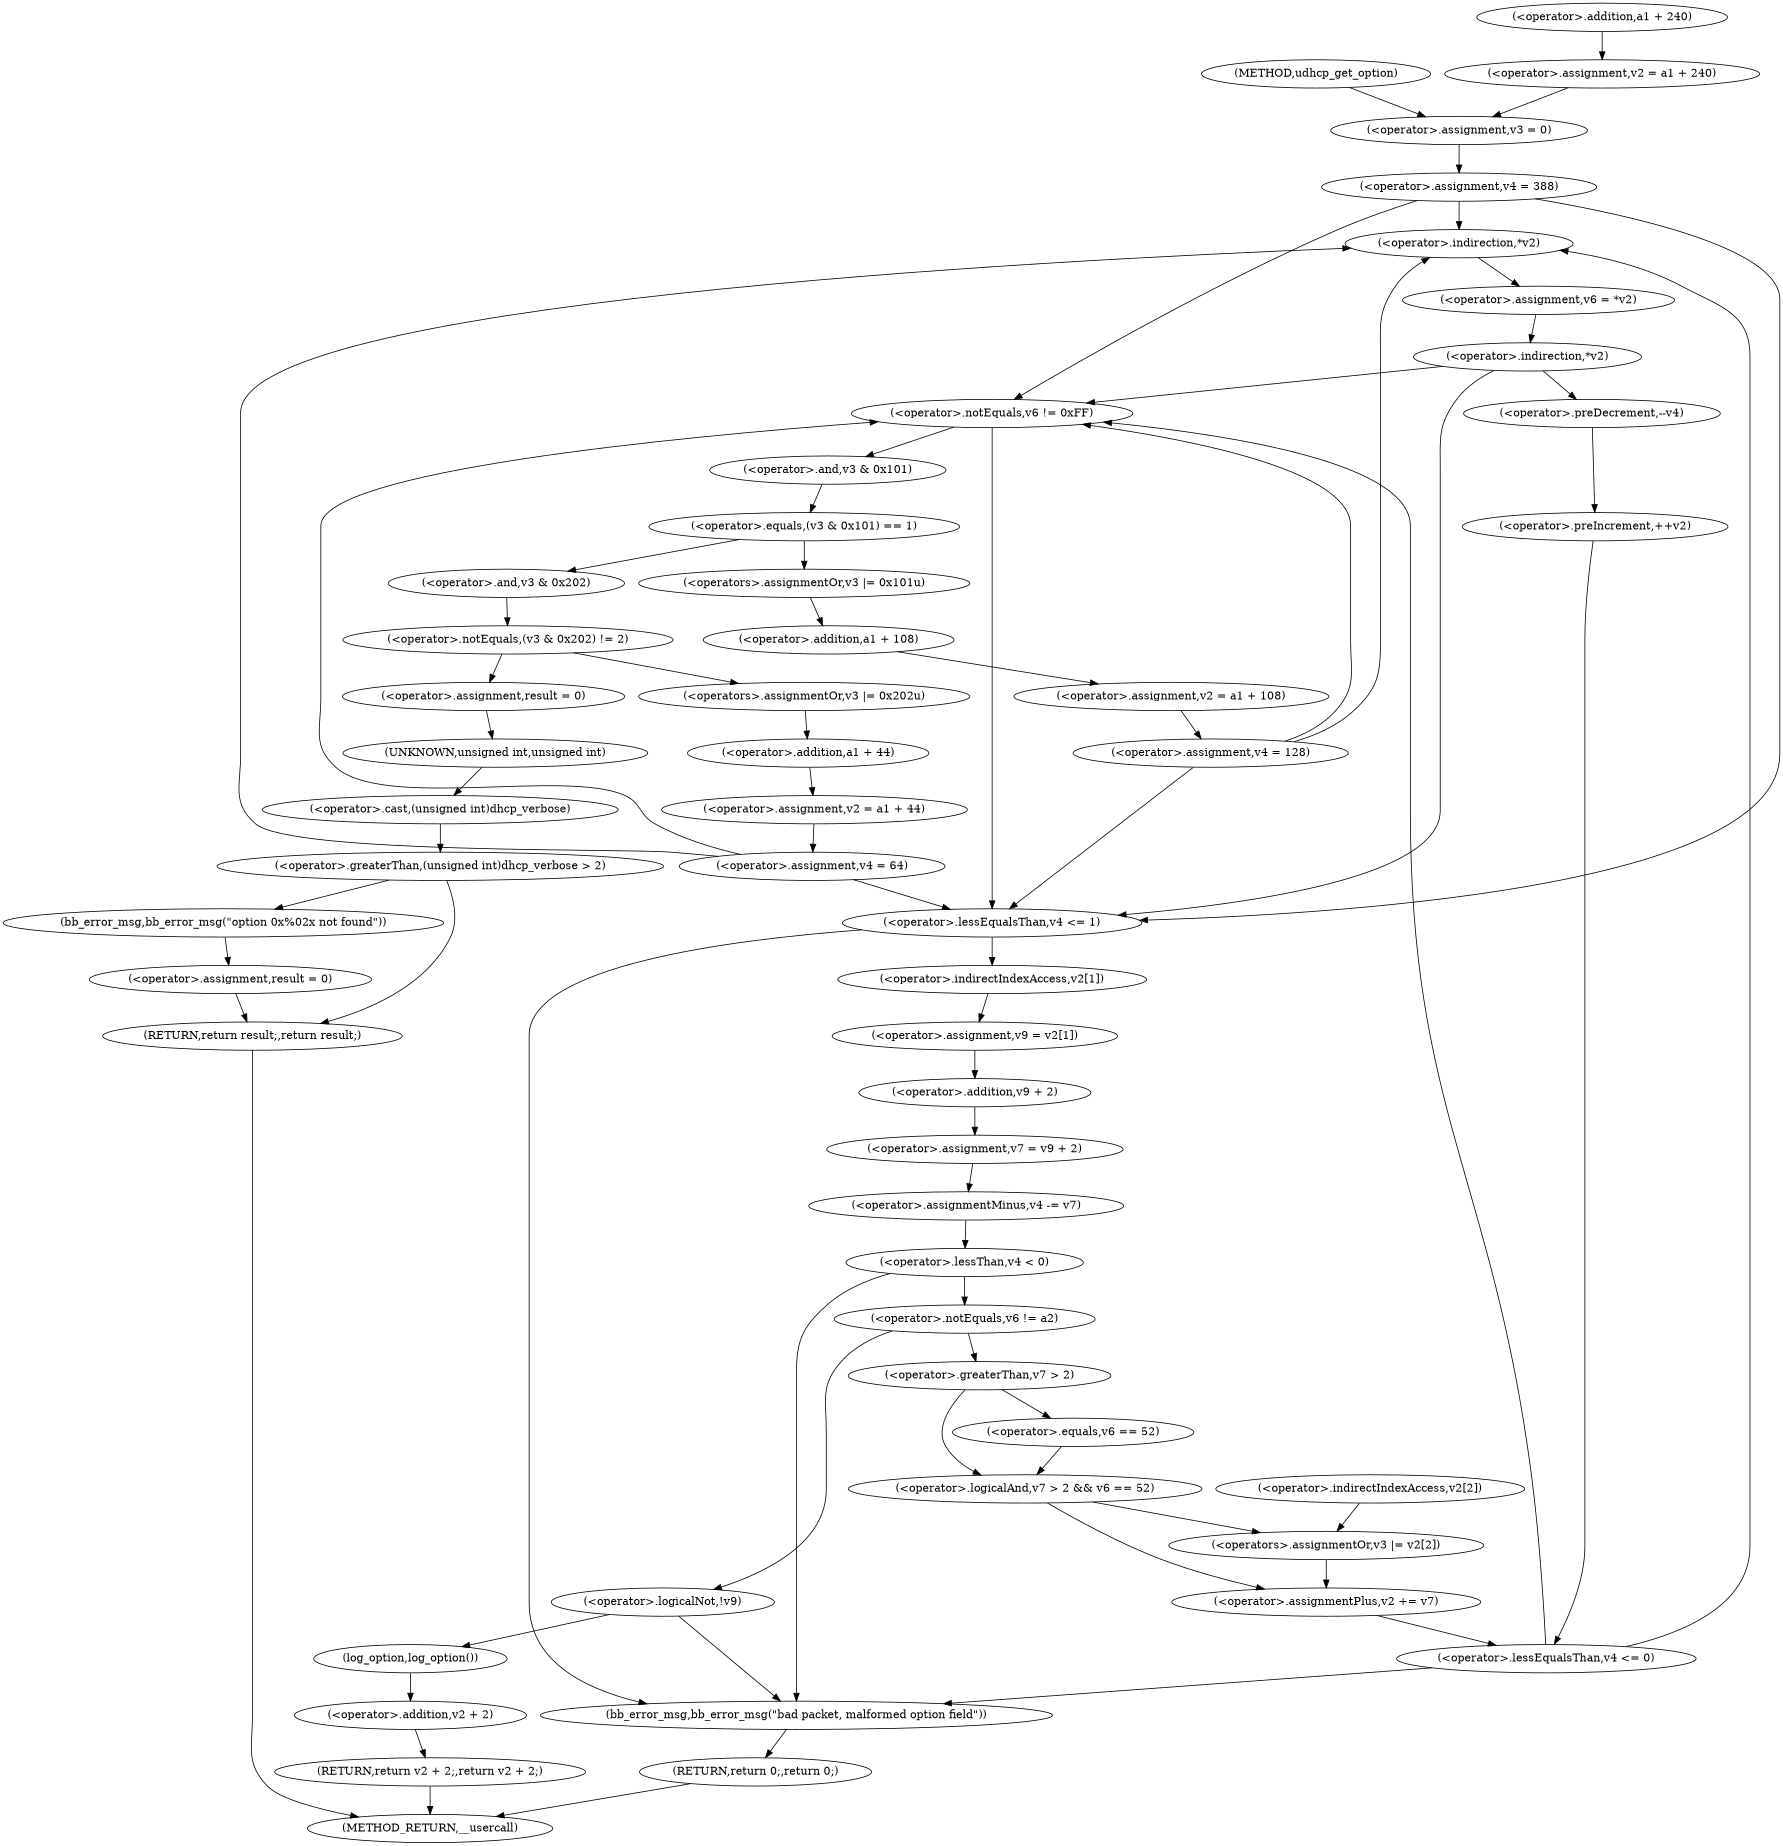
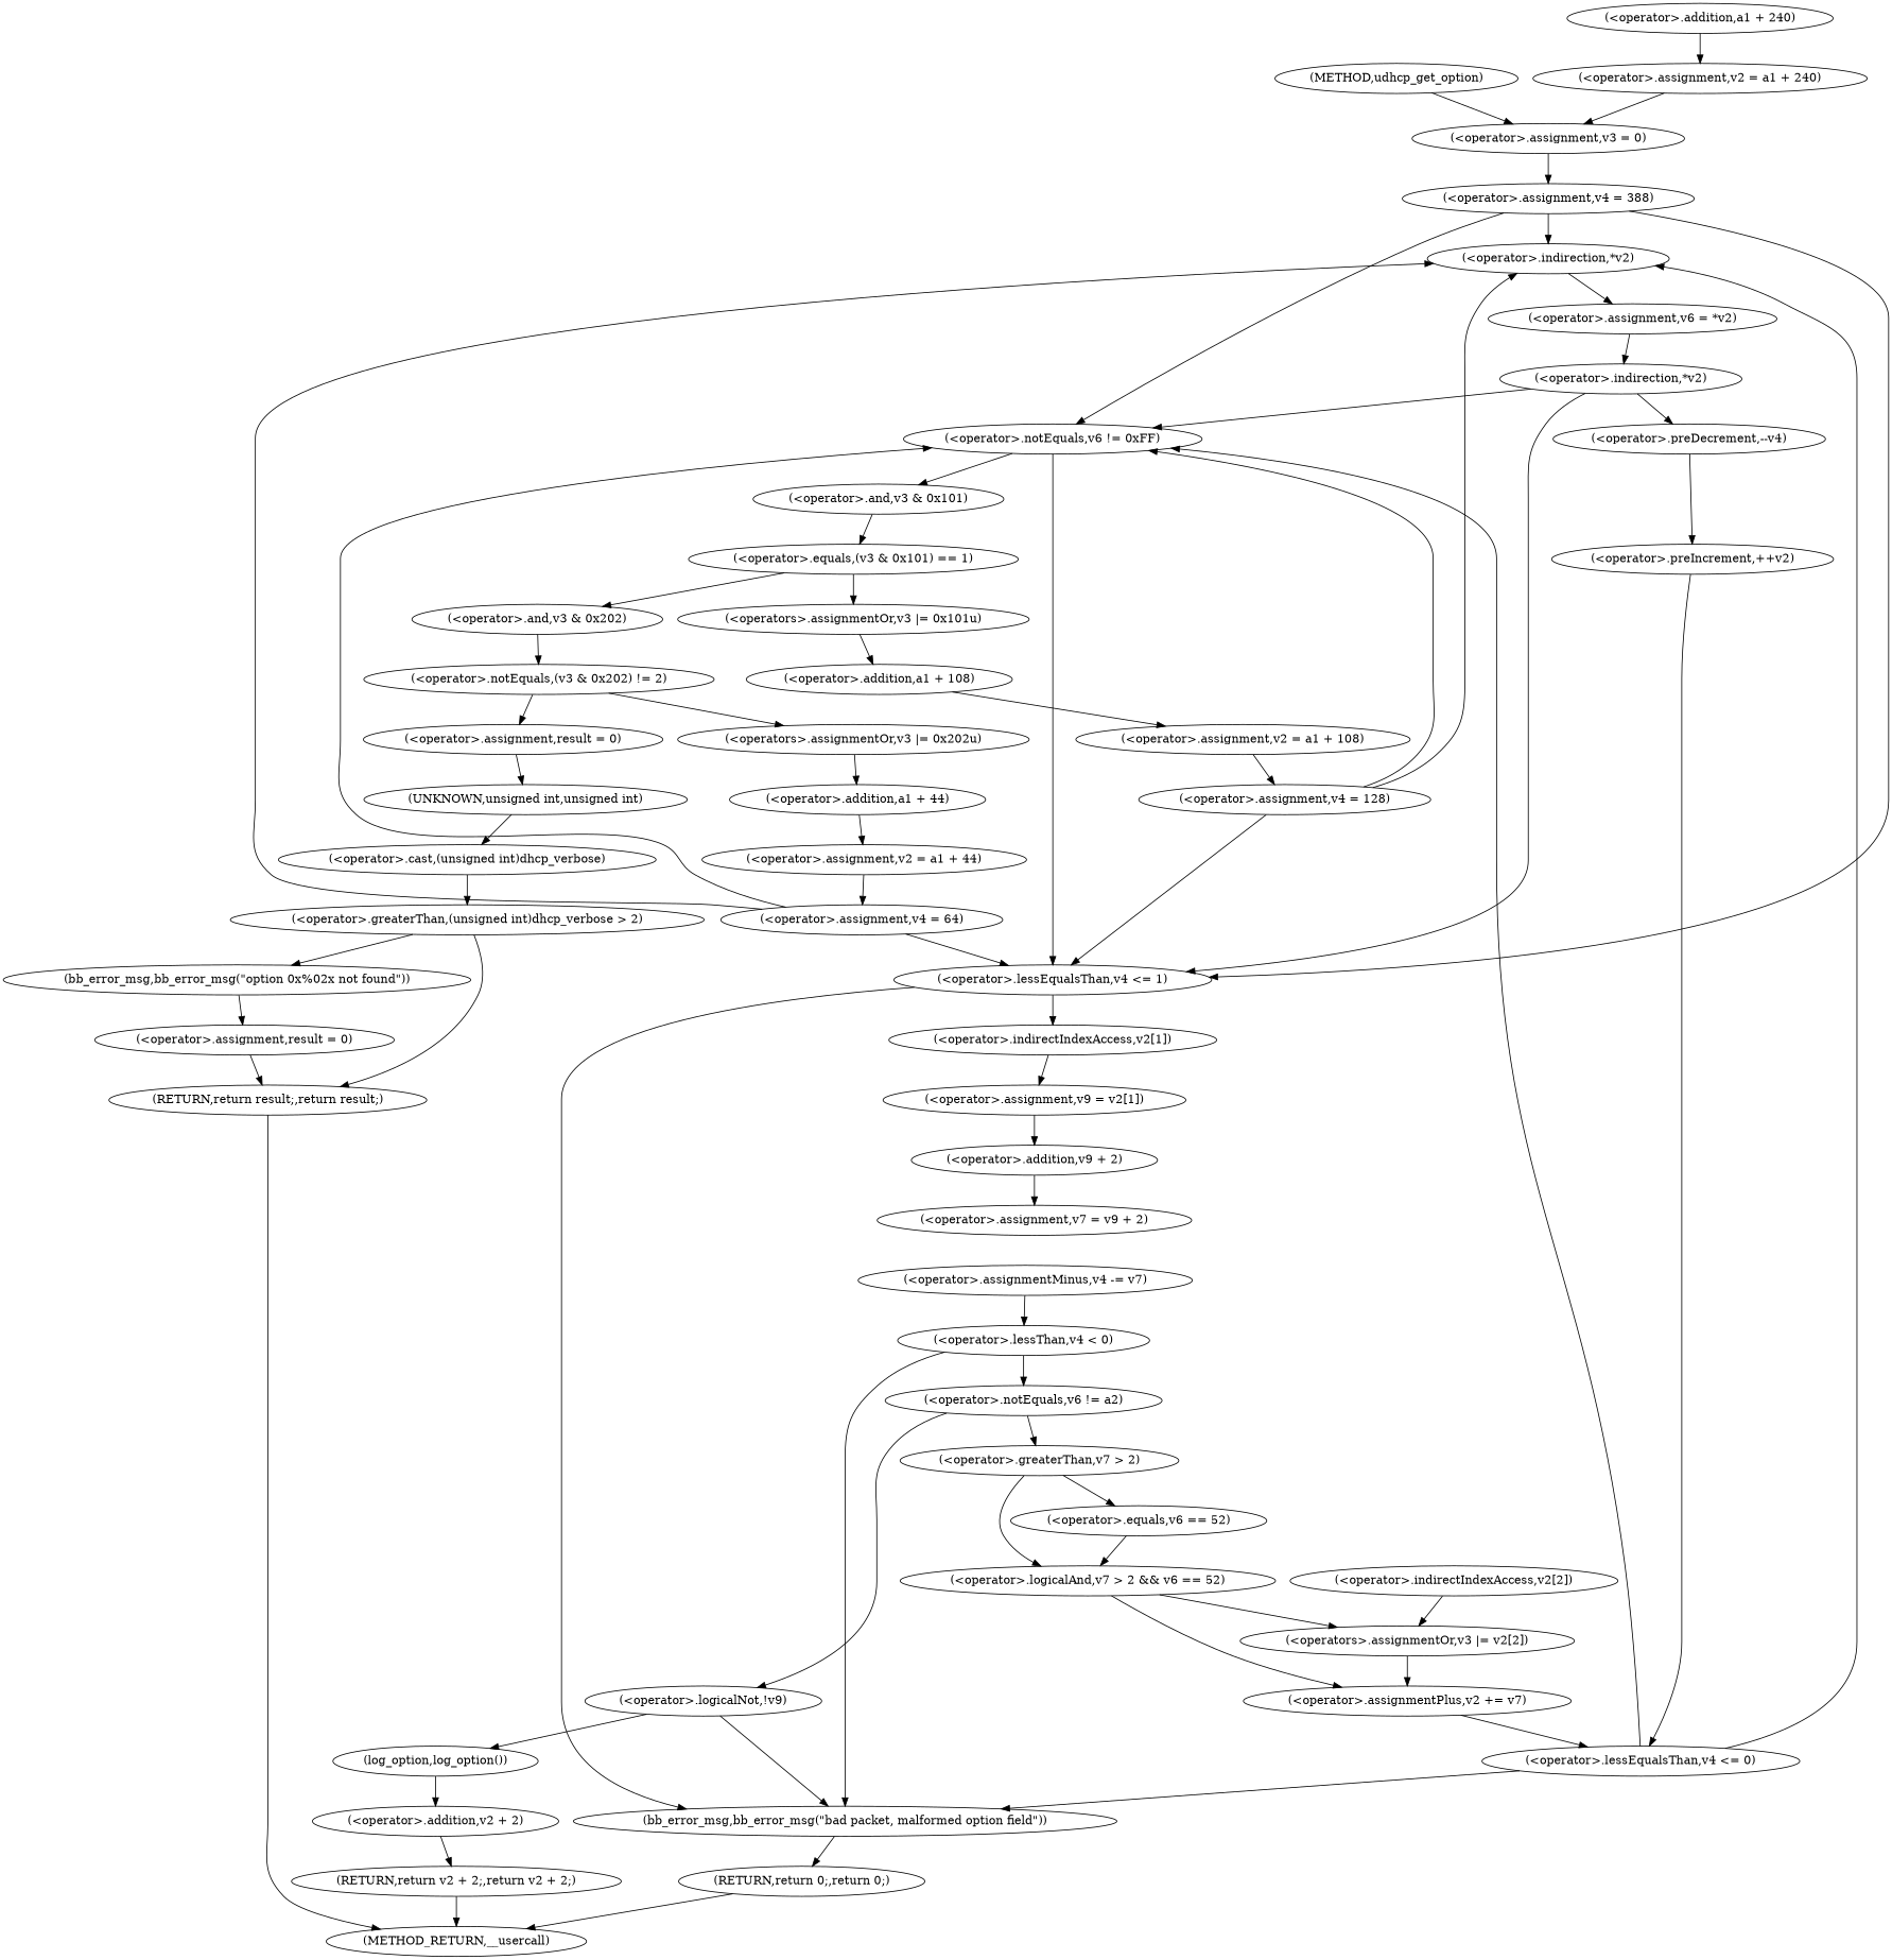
  digraph {
    n1 [label="(<operator>.assignment,v2 = a1 + 240)"]
    n2 [label="(<operator>.assignment,v3 = 0)"]
    n3 [label="(<operator>.assignment,v4 = 388)"]
    n4 [label="(<operator>.addition,a1 + 240)"]
    n5 [label="(<operator>.indirection,*v2)"]
    n6 [label="(<operator>.notEquals,v6 != 0xFF)"]
    n7 [label="(<operator>.lessEqualsThan,v4 <= 1)"]
    n8 [label="(<operator>.assignment,v6 = *v2)"]
    n9 [label="(<operator>.and,v3 & 0x101)"]
    n10 [label="(bb_error_msg,bb_error_msg(\"bad packet, malformed option field\"))"]
    n11 [label="(<operator>.indirectIndexAccess,v2[1])"]
    n12 [label="(<operator>.indirection,*v2)"]
    n13 [label="(<operator>.preDecrement,--v4)"]
    n14 [label="(<operator>.preIncrement,++v2)"]
    n15 [label="(<operator>.lessEqualsThan,v4 <= 0)"]
    n16 [label="(RETURN,return 0;,return 0;)"]
    n17 [label="(<operator>.equals,(v3 & 0x101) == 1)"]
    n18 [label="(<operators>.assignmentOr,v3 |= 0x101u)"]
    n19 [label="(<operator>.and,v3 & 0x202)"]
    n20 [label="(<operator>.addition,a1 + 108)"]
    n21 [label="(<operator>.notEquals,(v3 & 0x202) != 2)"]
    n22 [label="(<operator>.assignment,v2 = a1 + 108)"]
    n23 [label="(<operator>.assignment,v4 = 128)"]
    n24 [label="(<operator>.assignment,result = 0)"]
    n25 [label="(<operators>.assignmentOr,v3 |= 0x202u)"]
    n26 [label="(UNKNOWN,unsigned int,unsigned int)"]
    n27 [label="(<operator>.addition,a1 + 44)"]
    n28 [label="(<operator>.cast,(unsigned int)dhcp_verbose)"]
    n29 [label="(<operator>.greaterThan,(unsigned int)dhcp_verbose > 2)"]
    n30 [label="(bb_error_msg,bb_error_msg(\"option 0x%02x not found\"))"]
    n31 [label="(RETURN,return result;,return result;)"]
    n32 [label="(<operator>.assignment,result = 0)"]
    n33 [label="(METHOD_RETURN,__usercall)"]
    n34 [label="(<operator>.assignment,v2 = a1 + 44)"]
    n35 [label="(<operator>.assignment,v4 = 64)"]
    n36 [label="(<operator>.assignment,v9 = v2[1])"]
    n37 [label="(<operator>.addition,v9 + 2)"]
    n38 [label="(<operator>.assignment,v7 = v9 + 2)"]
    n39 [label="(<operator>.assignmentMinus,v4 -= v7)"]
    n40 [label="(<operator>.lessThan,v4 < 0)"]
    n41 [label="(<operator>.notEquals,v6 != a2)"]
    n42 [label="(<operator>.greaterThan,v7 > 2)"]
    n43 [label="(<operator>.logicalNot,!v9)"]
    n44 [label="(<operator>.logicalAnd,v7 > 2 && v6 == 52)"]
    n45 [label="(<operator>.equals,v6 == 52)"]
    n46 [label="(log_option,log_option())"]
    n47 [label="(<operator>.assignmentPlus,v2 += v7)"]
    n48 [label="(<operators>.assignmentOr,v3 |= v2[2])"]
    n49 [label="(<operator>.indirectIndexAccess,v2[2])"]
    n50 [label="(<operator>.addition,v2 + 2)"]
    n51 [label="(RETURN,return v2 + 2;,return v2 + 2;)"]
    n52 [label="(METHOD,udhcp_get_option)"]
    n1 -> n2
    n2 -> n3
    n3 -> n5
    n3 -> n6
    n3 -> n7
    n4 -> n1
    n5 -> n8
    n6 -> n7
    n6 -> n9
    n7 -> n10
    n7 -> n11
    n8 -> n12
    n9 -> n17
    n10 -> n16
    n11 -> n36
    n12 -> n6
    n12 -> n7
    n12 -> n13
    n13 -> n14
    n14 -> n15
    n15 -> n5
    n15 -> n6
    n15 -> n10
    n16 -> n33
    n17 -> n18
    n17 -> n19
    n18 -> n20
    n19 -> n21
    n20 -> n22
    n21 -> n24
    n21 -> n25
    n22 -> n23
    n23 -> n5
    n23 -> n6
    n23 -> n7
    n24 -> n26
    n25 -> n27
    n26 -> n28
    n27 -> n34
    n28 -> n29
    n29 -> n30
    n29 -> n31
    n30 -> n32
    n31 -> n33
    n32 -> n31
    n34 -> n35
    n35 -> n5
    n35 -> n6
    n35 -> n7
    n36 -> n37
    n37 -> n38
-   n38 -> n39
    n39 -> n40
    n40 -> n10
    n40 -> n41
    n41 -> n42
    n41 -> n43
    n42 -> n44
    n42 -> n45
    n43 -> n10
    n43 -> n46
    n44 -> n47
    n44 -> n48
    n45 -> n44
    n46 -> n50
    n47 -> n15
    n48 -> n47
    n49 -> n48
    n50 -> n51
    n51 -> n33
    n52 -> n2
  }
